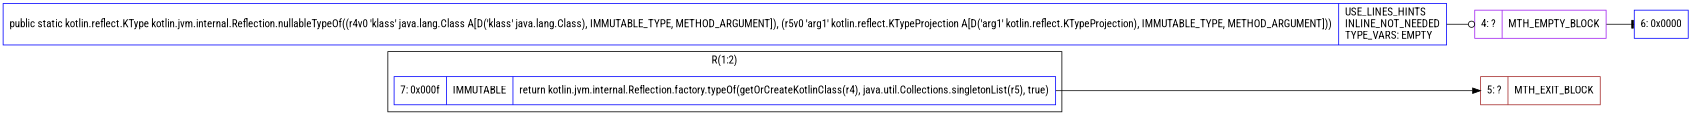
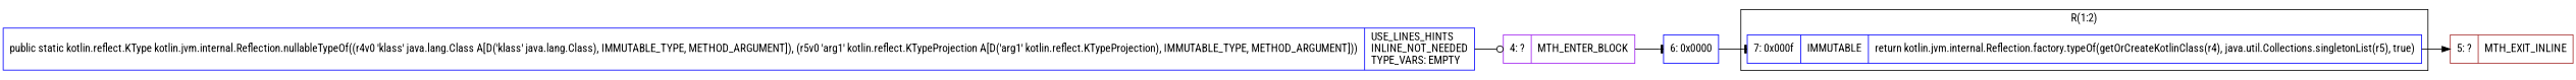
  digraph {
    fontname="Roboto Condensed"
    rankdir=LR
    node [color=blue fontname="Roboto Condensed" shape=record]
    edge [arrowhead=tee fontname="Roboto Condensed"]
    n1 [label="{7\:\ 0x000f|IMMUTABLE\l|return kotlin.jvm.internal.Reflection.factory.typeOf(getOrCreateKotlinClass(r4), java.util.Collections.singletonList(r5), true)\l}"]
-   n2 [color=brown label="{5\:\ ?|MTH_EXIT_BLOCK\l}"]
-   n3 [color=purple label="{4\:\ ?|MTH_EMPTY_BLOCK\l}"]
+   n2 [color=brown label="{5\:\ ?|MTH_EXIT_INLINE\l}"]
+   n3 [color=purple label="{4\:\ ?|MTH_ENTER_BLOCK\l}"]
    n4 [label="{6\:\ 0x0000}"]
    n5 [label="{public static kotlin.reflect.KType kotlin.jvm.internal.Reflection.nullableTypeOf((r4v0 'klass' java.lang.Class A[D('klass' java.lang.Class), IMMUTABLE_TYPE, METHOD_ARGUMENT]), (r5v0 'arg1' kotlin.reflect.KTypeProjection A[D('arg1' kotlin.reflect.KTypeProjection), IMMUTABLE_TYPE, METHOD_ARGUMENT]))  | USE_LINES_HINTS\lINLINE_NOT_NEEDED\lTYPE_VARS: EMPTY\l}"]
    subgraph cluster_1 {
      label="R(1:2)"
      n1
    }
    n1 -> n2 [arrowhead=normal]
    n3 -> n4
+   n4 -> n1
    n5 -> n3 [arrowhead=odot]
  }
